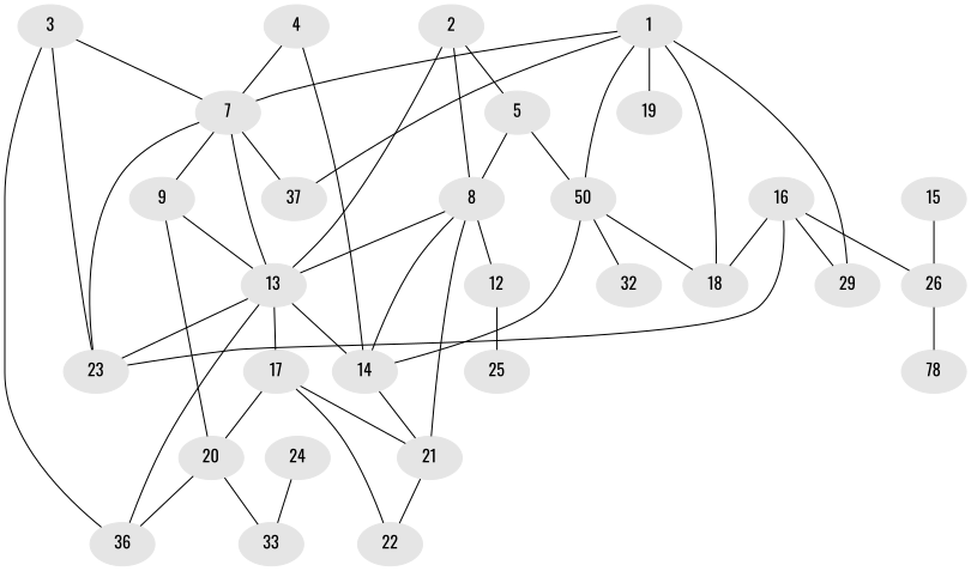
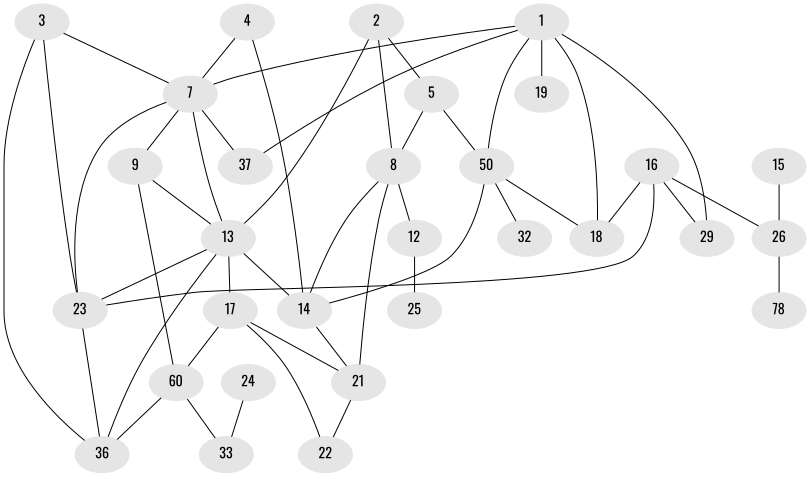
  graph {
    fontname=Oswald
    node [color=gray90 fontname=Oswald style=filled]
    edge [fontname=Oswald weight=1.0]
    1
    7
    n3 [label=50]
    18
    19
    29
    37
    13
    23
    9
    14
    32
    16
    26
    2
    5
    8
    12
    21
    36
    17
    3
    4
-   20
+   20 [label=60]
    25
    22
    33
    15
    n29 [label=78]
    24
    1 -- 7
    1 -- n3
    1 -- 18
    1 -- 19 [weight=2.0]
    1 -- 29
    1 -- 37
    7 -- 37
    7 -- 13
    7 -- 23
    7 -- 9
    n3 -- 18
    n3 -- 14
    n3 -- 32
    13 -- 23
    13 -- 14
    13 -- 36
    13 -- 17
+   23 -- 36
    9 -- 13
    9 -- 20
    14 -- 21
    16 -- 18
    16 -- 29 [weight=2.0]
    16 -- 23 [weight=2.0]
    16 -- 26
    26 -- n29
    2 -- 13
    2 -- 5
    2 -- 8
    5 -- n3
    5 -- 8
-   8 -- 13
    8 -- 14
    8 -- 12
    8 -- 21
    12 -- 25
    21 -- 22
    17 -- 21
    17 -- 20
    17 -- 22
    3 -- 7
    3 -- 23
    3 -- 36
    4 -- 7
    4 -- 14
    20 -- 36
    20 -- 33
    15 -- 26
    24 -- 33
  }
